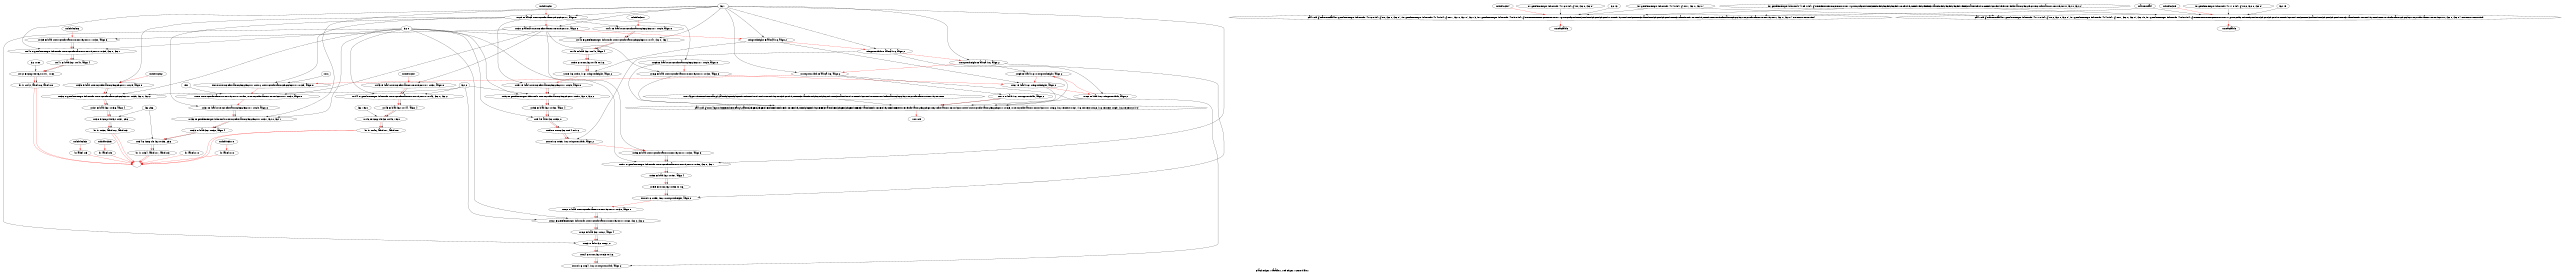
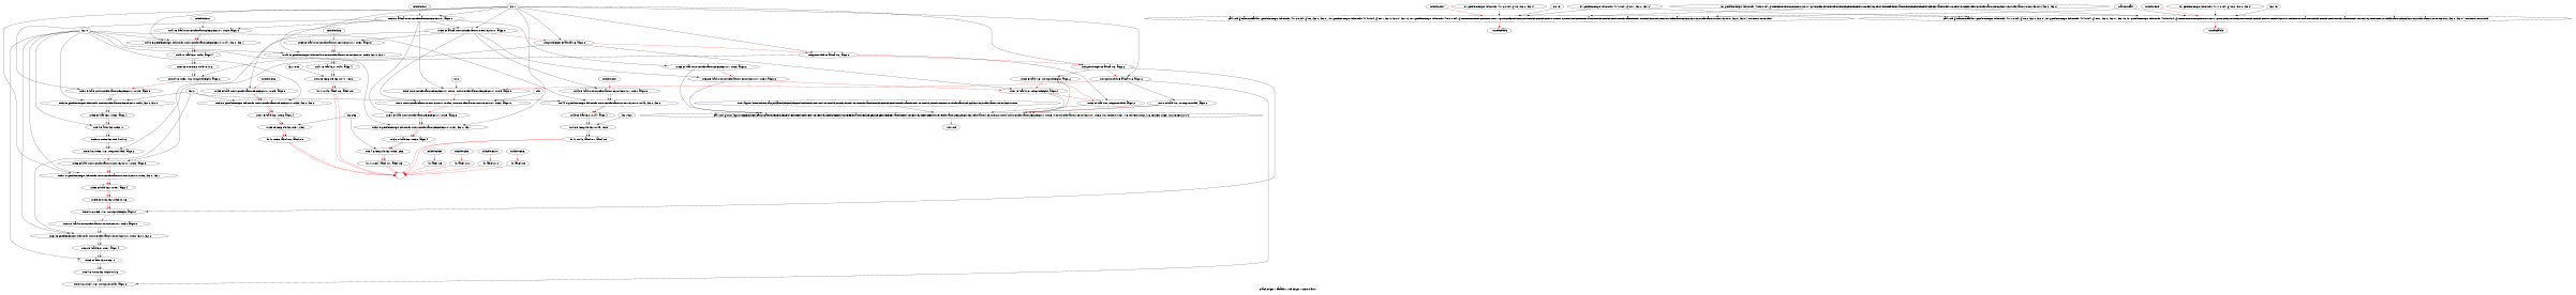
  digraph {
    compound=true
    label="Black edges - dataflow, red edges - control flow"
    n1 [label="  %t29 = alloca %struct.xf_Mat_0_256_256_1_*, align 8"]
    n2 [label="  %t30 = alloca %struct.xf_Mat_0_1080_1920_1_*, align 8"]
    n3 [label="  store %struct.xf_Mat_0_256_256_1_* %_src, %struct.xf_Mat_0_256_256_1_** %t29, align 8"]
    n4 [label="  %t31 = load %struct.xf_Mat_0_256_256_1_** %t29, align 8"]
    n5 [label="  %t35 = load %struct.xf_Mat_0_256_256_1_** %t29, align 8"]
    n6 [label="  %t47 = load %struct.xf_Mat_0_256_256_1_** %t29, align 8"]
    n7 [label="  %t51 = load %struct.xf_Mat_0_256_256_1_** %t29, align 8"]
    n8 [label="  %t65 = load %struct.xf_Mat_0_256_256_1_** %t29, align 8"]
    n9 [label="  %input_height = alloca i16, align 2"]
    n10 [label="  store %struct.xf_Mat_0_1080_1920_1_* %_dst, %struct.xf_Mat_0_1080_1920_1_** %t30, align 8"]
    n11 [label="  %t39 = load %struct.xf_Mat_0_1080_1920_1_** %t30, align 8"]
    n12 [label="  %t43 = load %struct.xf_Mat_0_1080_1920_1_** %t30, align 8"]
    n13 [label="  %t56 = load %struct.xf_Mat_0_1080_1920_1_** %t30, align 8"]
    n14 [label="  %t66 = load %struct.xf_Mat_0_1080_1920_1_** %t30, align 8"]
    n15 [label="  %t32 = getelementptr inbounds %struct.xf_Mat_0_256_256_1_* %t31, i32 0, i32 1"]
    n16 [label="  %t36 = getelementptr inbounds %struct.xf_Mat_0_256_256_1_* %t35, i32 0, i32 2"]
    n17 [label="  %t48 = getelementptr inbounds %struct.xf_Mat_0_256_256_1_* %t47, i32 0, i32 1"]
    n18 [label="  %t52 = getelementptr inbounds %struct.xf_Mat_0_256_256_1_* %t51, i32 0, i32 2"]
    n19 [label="  call void @_ZL143p_Z19xFResizeAreaUpScaleILi256ELi256ELi1ELi0ELi1ELi1ELi1080ELi1920ELi256ELi1920EER3MatILi0ELi256ELi256ELi1EER3MatILi0ELi1080ELi1920ELi1EEtttt_1R19xf_Mat_0_256_256_1_R21xf_Mat_0_1080_1920_1_tttt(%struct.xf_Mat_0_256_256_1_* %t65, %struct.xf_Mat_0_1080_1920_1_* %t66, i16 zeroext %t67, i16 zeroext %t68, i16 zeroext %t69, i16 zeroext %t70)"]
    n20 [label="  %input_width = alloca i16, align 2"]
    n21 [label="  store i16 %t50, i16* %input_height, align 2"]
    n22 [label="  %t67 = load i16* %input_height, align 2"]
    n23 [label="  %t40 = getelementptr inbounds %struct.xf_Mat_0_1080_1920_1_* %t39, i32 0, i32 1"]
    n24 [label="  %t44 = getelementptr inbounds %struct.xf_Mat_0_1080_1920_1_* %t43, i32 0, i32 2"]
    n25 [label="  %t57 = getelementptr inbounds %struct.xf_Mat_0_1080_1920_1_* %t56, i32 0, i32 1"]
    n26 [label="  %t60 = load %struct.xf_Mat_0_1080_1920_1_** %t30, align 8"]
    n27 [label="  %t61 = getelementptr inbounds %struct.xf_Mat_0_1080_1920_1_* %t60, i32 0, i32 2"]
    n28 [label="  %output_height = alloca i16, align 2"]
    n29 [label="  store i16 %t55, i16* %input_width, align 2"]
    n30 [label="  %t68 = load i16* %input_width, align 2"]
    n31 [label="  %output_width = alloca i16, align 2"]
-   n32 [label="store i16 %t59, i86* %output_height, align 2"]
+   n32 [label="  store i16 %t59, i16* %output_height, align 2"]
    n33 [label="  %t69 = load i16* %output_height, align 2"]
    n34 [label="  store i16 %t64, i16* %output_width, align 2"]
    n35 [label="  %t70 = load i16* %output_width, align 2"]
    n36 [label="  %t33 = load i32* %t32, align 4"]
    n37 [label="  %t34 = icmp sle i32 %t33, 256"]
    n38 [label="  br i1 %t34, label %1, label %3"]
    ""
    unk_block_1
    "i32 1"
    n42 [label="  %t41 = load i32* %t40, align 4"]
    n43 [label="  %t49 = load i32* %t48, align 4"]
    n44 [label="  %t58 = load i32* %t57, align 4"]
    _src
    _dst
    "i32 0"
    n48 [label="  %t54 = ashr i32 %t53, 0"]
    n49 [label="  %t63 = ashr i32 %t62, 0"]
    n50 [label="  %t37 = load i32* %t36, align 4"]
    n51 [label="  %t45 = load i32* %t44, align 4"]
    n52 [label="  %t53 = load i32* %t52, align 4"]
    n53 [label="  %t55 = trunc i32 %t54 to i16"]
    n54 [label="  %t62 = load i32* %t61, align 4"]
    n55 [label="  %t64 = trunc i32 %t63 to i16"]
    "i32 256"
    n57 [label="  %t38 = icmp sle i32 %t37, 256"]
    n58 [label="  br i1 %t38, label %2, label %3"]
    unk_block_2
    "i32 2"
    n61 [label="  br label %5"]
    unk_block_3
    n63 [label="  call void @__assert_fail(i8* getelementptr inbounds ([116 x i8]* @.str, i32 0, i32 0), i8* getelementptr inbounds ([14 x i8]* @.str1, i32 0, i32 0), i32 73, i8* getelementptr inbounds ([185 x i8]* @__PRETTY_FUNCTION__._ZL117p_ZN2xf6resizeILi2ELi0ELi256ELi256ELi1080ELi1920ELi1ELi2EEER3MatILi0ELi256ELi256ELi1EER3MatILi0ELi1080ELi1920ELi1EE_1R19xf_Mat_0_256_256_1_R21xf_Mat_0_1080_1920_1_, i32 0, i32 0)) noreturn nounwind"]
    n64 [label="  unreachable"]
    unk_block_4
    "i8* getelementptr inbounds ([116 x i8]* @.str, i32 0, i32 0)"
    "i8* getelementptr inbounds ([14 x i8]* @.str1, i32 0, i32 0)"
    n68 [label="  call void @__assert_fail(i8* getelementptr inbounds ([117 x i8]* @.str2, i32 0, i32 0), i8* getelementptr inbounds ([14 x i8]* @.str1, i32 0, i32 0), i32 75, i8* getelementptr inbounds ([185 x i8]* @__PRETTY_FUNCTION__._ZL117p_ZN2xf6resizeILi2ELi0ELi256ELi256ELi1080ELi1920ELi1ELi2EEER3MatILi0ELi256ELi256ELi1EER3MatILi0ELi1080ELi1920ELi1EE_1R19xf_Mat_0_256_256_1_R21xf_Mat_0_1080_1920_1_, i32 0, i32 0)) noreturn nounwind"]
    n69 [label="  unreachable"]
    "i32 73"
    "i8* getelementptr inbounds ([185 x i8]* @__PRETTY_FUNCTION__._ZL117p_ZN2xf6resizeILi2ELi0ELi256ELi256ELi1080ELi1920ELi1ELi2EEER3MatILi0ELi256ELi256ELi1EER3MatILi0ELi1080ELi1920ELi1EE_1R19xf_Mat_0_256_256_1_R21xf_Mat_0_1080_1920_1_, i32 0, i32 0)"
    __assert_fail
    n73 [label="  br label %5"]
    unk_block_5
    n75 [label="  %t42 = icmp sle i32 %t41, 1080"]
    n76 [label="  br i1 %t42, label %6, label %8"]
    unk_block_6
    "i32 1080"
    n79 [label="  %t46 = icmp sle i32 %t45, 1920"]
    n80 [label="  br i1 %t46, label %7, label %8"]
    unk_block_7
    "i32 1920"
    n83 [label="  br label %10"]
+   unk_block_8
    unk_block_9
    "i8* getelementptr inbounds ([117 x i8]* @.str2, i32 0, i32 0)"
    "i32 75"
    n88 [label="  br label %10"]
    unk_block_10
    n90 [label="  %t50 = trunc i32 %t49 to i16"]
    n91 [label="  %t59 = trunc i32 %t58 to i16"]
    n92 [label="  ret void"]
    unk_block_11
    _ZL143p_Z19xFResizeAreaUpScaleILi256ELi256ELi1ELi0ELi1ELi1ELi1080ELi1920ELi256ELi1920EER3MatILi0ELi256ELi256ELi1EER3MatILi0ELi1080ELi1920ELi1EEtttt_1R19xf_Mat_0_256_256_1_R21xf_Mat_0_1080_1920_1_tttt
-   n1 -> n2 [color=red weight=2]
+   n1 -> n2 [color=black weight=2]
    n1 -> n3
    n1 -> n4
    n1 -> n5
    n1 -> n6
    n1 -> n7
    n1 -> n8
    n2 -> n9 [color=red weight=2]
    n2 -> n10
    n2 -> n11
    n2 -> n12
    n2 -> n13
    n2 -> n14
    n3 -> n10 [color=red weight=2]
    n4 -> n15 [color=red weight=2]
    n4 -> n15
    n5 -> n16 [color=red weight=2]
    n5 -> n16
    n6 -> n17 [color=red weight=2]
    n6 -> n17
    n7 -> n18 [color=red weight=2]
    n7 -> n18
    n8 -> n14 [color=red weight=2]
    n8 -> n19
    n9 -> n20 [color=red weight=2]
    n9 -> n21
    n9 -> n22
    n10 -> n4 [color=red weight=2]
    n11 -> n23 [color=red weight=2]
    n11 -> n23
    n12 -> n24 [color=red weight=2]
    n12 -> n24
    n13 -> n25 [color=red weight=2]
    n13 -> n25
    n14 -> n19
    n14 -> n22 [color=red weight=2]
    n15 -> n36 [color=red weight=2]
    n15 -> n36
    n16 -> n50 [color=red weight=2]
    n16 -> n50
    n17 -> n43 [color=red weight=2]
    n17 -> n43
    n18 -> n52 [color=red weight=2]
    n18 -> n52
    n19 -> n92 [color=red weight=2]
    n20 -> n28 [color=red weight=2]
    n20 -> n29
    n20 -> n30
    n21 -> n7 [color=red weight=2]
    n22 -> n19
    n22 -> n30 [color=red weight=2]
    n23 -> n42 [color=red weight=2]
    n23 -> n42
    n24 -> n51 [color=red weight=2]
    n24 -> n51
    n25 -> n44 [color=red weight=2]
    n25 -> n44
    n26 -> n27 [color=red weight=2]
    n26 -> n27
    n27 -> n54 [color=red weight=2]
    n27 -> n54
    n28 -> n31 [color=red weight=2]
    n28 -> n32
    n28 -> n33
    n29 -> n13 [color=red weight=2]
    n30 -> n19
    n30 -> n33 [color=red weight=2]
    n31 -> n3 [color=red weight=2]
    n31 -> n34
    n31 -> n35
    n32 -> n26 [color=red weight=2]
    n33 -> n19
    n33 -> n22 [color=red weight=2]
    n35 -> n19 [color=red weight=2]
    n35 -> n19
    n36 -> n37 [color=red weight=2]
    n36 -> n37
    n37 -> n38 [color=red weight=2]
    n37 -> n38
    n38 -> "" [color=red]
    n38 -> "" [color=red]
    unk_block_1 -> n1 [color=red]
    "i32 1" -> n1
    "i32 1" -> n2
    "i32 1" -> n9
    "i32 1" -> n15
    "i32 1" -> n17
    "i32 1" -> n20
    "i32 1" -> n23
    "i32 1" -> n25
    "i32 1" -> n28
    "i32 1" -> n31
    n42 -> n75 [color=red weight=2]
    n42 -> n75
    n43 -> n90 [color=red weight=2]
    n43 -> n90
    n44 -> n91 [color=red weight=2]
    n44 -> n91
    _src -> n3
    _dst -> n10
    "i32 0" -> n15
    "i32 0" -> n16
    "i32 0" -> n17
    "i32 0" -> n18
    "i32 0" -> n23
    "i32 0" -> n24
    "i32 0" -> n25
    "i32 0" -> n27
    "i32 0" -> n48
    "i32 0" -> n49
    n48 -> n53 [color=red weight=2]
    n48 -> n53
    n49 -> n55 [color=red weight=2]
    n49 -> n55
    n50 -> n57 [color=red weight=2]
    n50 -> n57
    n51 -> n79 [color=red weight=2]
    n51 -> n79
    n52 -> n48 [color=red weight=2]
    n52 -> n48
    n53 -> n29 [color=red weight=2]
    n53 -> n29
    n54 -> n49 [color=red weight=2]
    n54 -> n49
    n55 -> n34 [color=red weight=2]
    n55 -> n34
    "i32 256" -> n37
    "i32 256" -> n57
    n57 -> n58 [color=red weight=2]
    n57 -> n58
    n58 -> "" [color=red]
    n58 -> "" [color=red]
    unk_block_2 -> n5 [color=red]
    "i32 2" -> n16
    "i32 2" -> n18
    "i32 2" -> n24
    "i32 2" -> n27
    n61 -> "" [color=red]
    unk_block_3 -> n61 [color=red]
    n63 -> n64 [color=red weight=2]
    unk_block_4 -> n63 [color=red]
    "i8* getelementptr inbounds ([116 x i8]* @.str, i32 0, i32 0)" -> n63
    "i8* getelementptr inbounds ([14 x i8]* @.str1, i32 0, i32 0)" -> n63
    "i8* getelementptr inbounds ([14 x i8]* @.str1, i32 0, i32 0)" -> n68
    n68 -> n69 [color=red weight=2]
    "i32 73" -> n63
    "i8* getelementptr inbounds ([185 x i8]* @__PRETTY_FUNCTION__._ZL117p_ZN2xf6resizeILi2ELi0ELi256ELi256ELi1080ELi1920ELi1ELi2EEER3MatILi0ELi256ELi256ELi1EER3MatILi0ELi1080ELi1920ELi1EE_1R19xf_Mat_0_256_256_1_R21xf_Mat_0_1080_1920_1_, i32 0, i32 0)" -> n63
    "i8* getelementptr inbounds ([185 x i8]* @__PRETTY_FUNCTION__._ZL117p_ZN2xf6resizeILi2ELi0ELi256ELi256ELi1080ELi1920ELi1ELi2EEER3MatILi0ELi256ELi256ELi1EER3MatILi0ELi1080ELi1920ELi1EE_1R19xf_Mat_0_256_256_1_R21xf_Mat_0_1080_1920_1_, i32 0, i32 0)" -> n68
    __assert_fail -> n63
    __assert_fail -> n68
    n73 -> "" [color=red]
    unk_block_5 -> n73 [color=red]
    n75 -> n76 [color=red weight=2]
    n75 -> n76
    n76 -> "" [color=red]
    n76 -> "" [color=red]
    unk_block_6 -> n11 [color=red]
    "i32 1080" -> n75
    n79 -> n80 [color=red weight=2]
    n79 -> n80
    n80 -> "" [color=red]
    n80 -> "" [color=red]
    unk_block_7 -> n12 [color=red]
    "i32 1920" -> n79
    n83 -> "" [color=red]
+   unk_block_8 -> n83 [color=red]
    unk_block_9 -> n68 [color=red]
    "i8* getelementptr inbounds ([117 x i8]* @.str2, i32 0, i32 0)" -> n68
    "i32 75" -> n68
    n88 -> "" [color=red]
    unk_block_10 -> n88 [color=red]
    n90 -> n21 [color=red weight=2]
    n90 -> n21
    n91 -> n32 [color=red weight=2]
    n91 -> n32
    unk_block_11 -> n6 [color=red]
    _ZL143p_Z19xFResizeAreaUpScaleILi256ELi256ELi1ELi0ELi1ELi1ELi1080ELi1920ELi256ELi1920EER3MatILi0ELi256ELi256ELi1EER3MatILi0ELi1080ELi1920ELi1EEtttt_1R19xf_Mat_0_256_256_1_R21xf_Mat_0_1080_1920_1_tttt -> n19
  }
